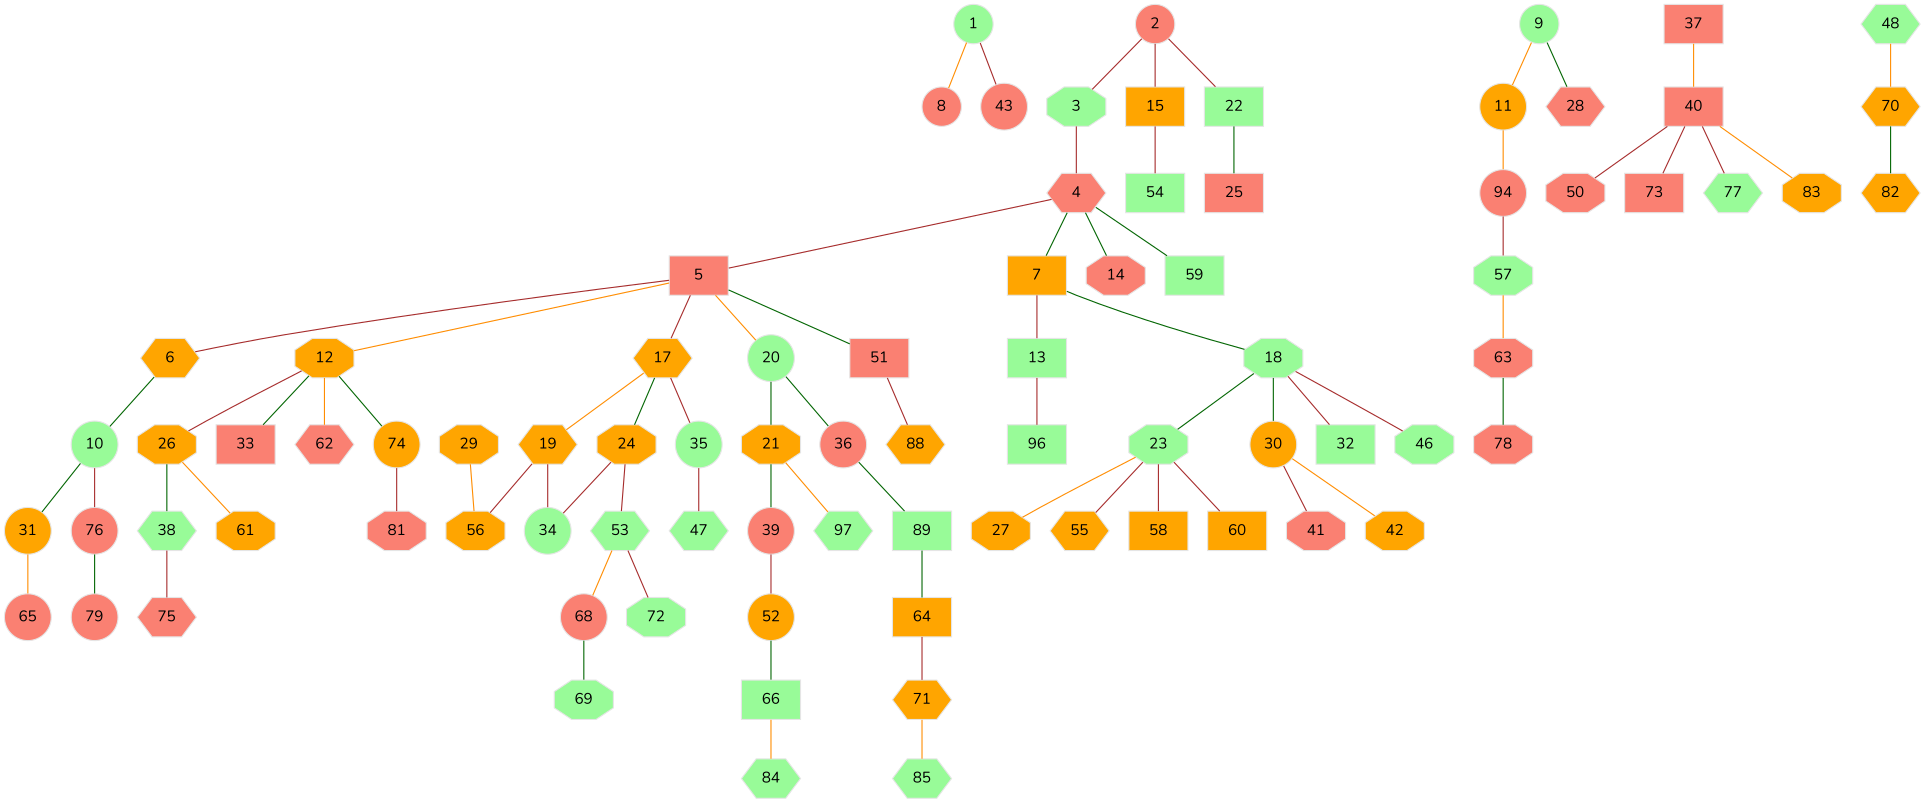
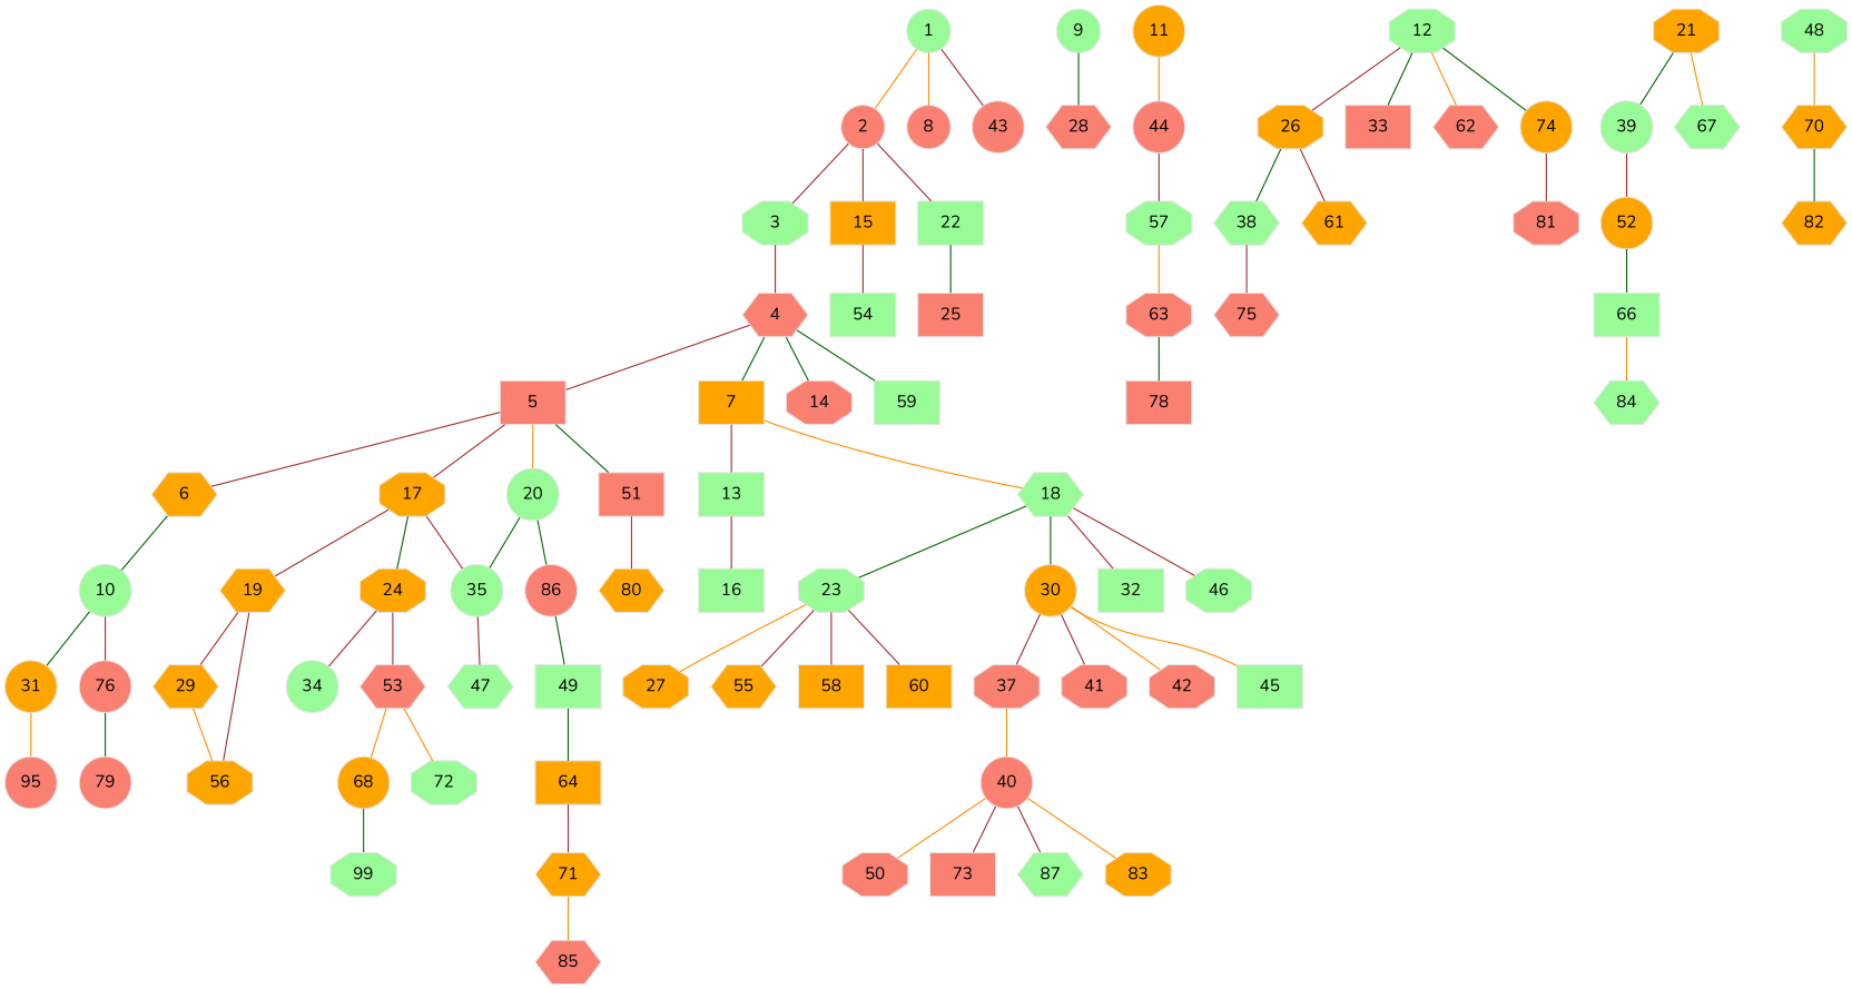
  graph {
    fontname=Nunito
    node [color=gray90 fillcolor=salmon fontname=Nunito shape=circle style=filled]
    edge [color=brown fontname=Nunito weight=1.0]
    1 [fillcolor=palegreen]
    2
    8
    43
    3 [fillcolor=palegreen shape=octagon]
    15 [fillcolor=orange shape=box]
    22 [fillcolor=palegreen shape=box]
    4 [shape=hexagon]
    9 [fillcolor=palegreen]
    11 [fillcolor=orange]
    28 [shape=hexagon]
    54 [fillcolor=palegreen shape=box]
    25 [shape=box]
    5 [shape=box]
    7 [fillcolor=orange shape=box]
    14 [shape=octagon]
    59 [fillcolor=palegreen shape=box]
    6 [fillcolor=orange shape=hexagon]
-   12 [fillcolor=orange shape=octagon]
-   17 [fillcolor=orange shape=hexagon]
+   12 [fillcolor=palegreen shape=octagon]
+   17 [fillcolor=orange shape=octagon]
    20 [fillcolor=palegreen]
    51 [shape=box]
    13 [fillcolor=palegreen shape=box]
-   18 [fillcolor=palegreen shape=octagon]
+   18 [fillcolor=palegreen shape=hexagon]
    10 [fillcolor=palegreen]
    26 [fillcolor=orange shape=octagon]
    33 [shape=box]
    62 [shape=hexagon]
    74 [fillcolor=orange]
    19 [fillcolor=orange shape=hexagon]
    24 [fillcolor=orange shape=octagon]
    35 [fillcolor=palegreen]
    21 [fillcolor=orange shape=octagon]
-   36
-   80 [fillcolor=orange shape=hexagon label=88]
+   36 [label=86]
+   80 [fillcolor=orange shape=hexagon]
    31 [fillcolor=orange]
    76
-   16 [fillcolor=palegreen shape=box label=96]
+   16 [fillcolor=palegreen shape=box]
    23 [fillcolor=palegreen shape=octagon]
    30 [fillcolor=orange]
    32 [fillcolor=palegreen shape=box]
    46 [fillcolor=palegreen shape=octagon]
-   44 [label=94]
-   65
+   44
+   65 [label=95]
    79
    57 [fillcolor=palegreen shape=octagon]
    38 [fillcolor=palegreen shape=hexagon]
-   61 [fillcolor=orange shape=octagon]
+   61 [fillcolor=orange shape=hexagon]
    81 [shape=octagon]
-   29 [fillcolor=orange shape=octagon]
+   29 [fillcolor=orange shape=hexagon]
    56 [fillcolor=orange shape=octagon]
    34 [fillcolor=palegreen]
-   53 [fillcolor=palegreen shape=hexagon]
+   53 [shape=hexagon]
    47 [fillcolor=palegreen shape=hexagon]
    27 [fillcolor=orange shape=octagon]
    55 [fillcolor=orange shape=hexagon]
    58 [fillcolor=orange shape=box]
    60 [fillcolor=orange shape=box]
-   37 [shape=box]
+   37 [shape=octagon]
    41 [shape=octagon]
-   42 [fillcolor=orange shape=octagon]
-   39
-   67 [fillcolor=palegreen shape=hexagon label=97]
-   49 [fillcolor=palegreen shape=box label=89]
+   42 [shape=octagon]
+   45 [fillcolor=palegreen shape=box]
+   39 [fillcolor=palegreen]
+   67 [fillcolor=palegreen shape=hexagon]
+   49 [fillcolor=palegreen shape=box]
    52 [fillcolor=orange]
-   68
+   68 [fillcolor=orange]
    72 [fillcolor=palegreen shape=octagon]
    75 [shape=hexagon]
-   48 [fillcolor=palegreen shape=hexagon]
+   48 [fillcolor=palegreen shape=octagon]
    70 [fillcolor=orange shape=hexagon]
-   40 [shape=box]
+   40
    64 [fillcolor=orange shape=box]
    50 [shape=octagon]
    73 [shape=box]
-   77 [fillcolor=palegreen shape=hexagon]
+   77 [fillcolor=palegreen shape=hexagon label=87]
    83 [fillcolor=orange shape=octagon]
    66 [fillcolor=palegreen shape=box]
    63 [shape=octagon]
    82 [fillcolor=orange shape=hexagon]
    71 [fillcolor=orange shape=hexagon]
    84 [fillcolor=palegreen shape=hexagon]
-   69 [fillcolor=palegreen shape=octagon]
-   78 [shape=octagon]
-   85 [fillcolor=palegreen shape=hexagon]
+   69 [fillcolor=palegreen shape=octagon label=99]
+   78 [shape=box]
+   85 [shape=hexagon]
+   1 -- 2 [color=darkorange]
    1 -- 8 [color=darkorange]
    1 -- 43
    2 -- 3
    2 -- 15
    2 -- 22
    3 -- 4
    15 -- 54
    22 -- 25 [color=darkgreen]
    4 -- 5
    4 -- 7 [color=darkgreen]
    4 -- 14 [color=darkgreen]
    4 -- 59 [color=darkgreen]
-   9 -- 11 [color=darkorange]
    9 -- 28 [color=darkgreen]
    11 -- 44 [color=darkorange]
    5 -- 6
-   5 -- 12 [color=darkorange]
    5 -- 17
    5 -- 20 [color=darkorange]
    5 -- 51 [color=darkgreen]
    7 -- 13
-   7 -- 18 [color=darkgreen]
+   7 -- 18 [color=darkorange]
    6 -- 10 [color=darkgreen]
    12 -- 26
    12 -- 33 [color=darkgreen]
    12 -- 62 [color=darkorange]
    12 -- 74 [color=darkgreen]
-   17 -- 19 [color=darkorange]
+   17 -- 19
    17 -- 24 [color=darkgreen]
    17 -- 35
-   20 -- 21 [color=darkgreen]
+   20 -- 35 [color=darkgreen]
    20 -- 36 [color=darkgreen]
    51 -- 80
    13 -- 16
    18 -- 23 [color=darkgreen]
    18 -- 30 [color=darkgreen]
    18 -- 32
    18 -- 46
    10 -- 31 [color=darkgreen]
    10 -- 76
    26 -- 38 [color=darkgreen]
-   26 -- 61 [color=darkorange]
+   26 -- 61
    74 -- 81
-   19 -- 34
+   19 -- 29
    19 -- 56
    24 -- 34
    24 -- 53
    35 -- 47
    21 -- 39 [color=darkgreen]
    21 -- 67 [color=darkorange]
    36 -- 49 [color=darkgreen]
    31 -- 65 [color=darkorange]
    76 -- 79 [color=darkgreen]
    23 -- 27 [color=darkorange]
    23 -- 55
    23 -- 58
    23 -- 60
+   30 -- 37
    30 -- 41
    30 -- 42 [color=darkorange]
+   30 -- 45 [color=darkorange]
    44 -- 57
    57 -- 63 [color=darkorange]
    38 -- 75
    29 -- 56 [color=darkorange]
    53 -- 68 [color=darkorange]
-   53 -- 72
+   53 -- 72 [color=darkorange]
    37 -- 40 [color=darkorange]
    39 -- 52
    49 -- 64 [color=darkgreen]
    52 -- 66 [color=darkgreen]
    68 -- 69 [color=darkgreen]
    48 -- 70 [color=darkorange]
    70 -- 82 [color=darkgreen]
-   40 -- 50
+   40 -- 50 [color=darkorange]
    40 -- 73
    40 -- 77
    40 -- 83 [color=darkorange]
    64 -- 71
    66 -- 84 [color=darkorange]
    63 -- 78 [color=darkgreen]
    71 -- 85 [color=darkorange]
  }
